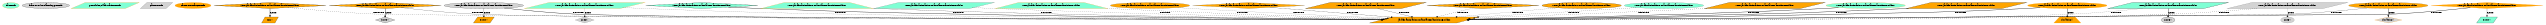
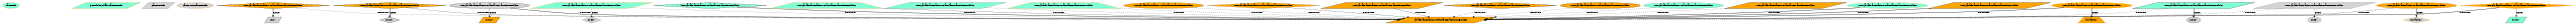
  digraph {
    fontname="DejaVu Serif"
    node [color=black fillcolor=orange fontname="DejaVu Serif" shape=parallelogram style=filled isFrameworkType=false vertexType=VARIABLE_EXPRESION]
    edge [arrowhead=dot fontname="DejaVu Serif" style=dashed]
    baseInfo [category=pattern color=darkorange fillcolor=aquamarine graphId=3797 isAnonymous=false possibleRelation=false shape=ellipse isFrameworkType="" vertexType=""]
-   frameworkRelatedTypesInfo [fillcolor=lightgrey shape=ellipse isFrameworkType="" vertexType=""]
    possibleCollaborationsInfo [color=darkorange fillcolor=aquamarine isFrameworkType="" vertexType=""]
    patternInfo [color=gray40 fillcolor=lightgrey frequency=2.0 patternRootClient=null isFrameworkType="" vertexType=""]
-   patternInstancesInfo [0="7thwheel-medaka-chan~/7thwheel-medaka-chan/medaka-chan-master/src/seventhwheel/pos/controller/MainController.java~MainController~25" 1="Maxxa-MT-common~/Maxxa-MT-common/MT-common-master/src/cz/commons/example/animation/SimpleAnimationExample.java~SimpleAnimationExample~908" color=darkorange shape=ellipse isFrameworkType="" vertexType=""]
+   patternInstancesInfo [0="7thwheel-medaka-chan~/7thwheel-medaka-chan/medaka-chan-master/src/seventhwheel/pos/controller/MainController.java~MainController~25" 1="Maxxa-MT-common~/Maxxa-MT-common/MT-common-master/src/cz/commons/example/animation/SimpleAnimationExample.java~SimpleAnimationExample~908" color=darkorange fillcolor=lightgrey shape=ellipse isFrameworkType="" vertexType=""]
    n6 [label="javafx.animation.TranslateTransitionBuilder" vertexType=FRAMEWORK_CLASS_TYPE]
    n7 [color=darkorange fillcolor=aquamarine label="VAR:javafx.animation.TranslateTransitionBuilder" shape=ellipse]
    n8 [fillcolor=aquamarine label="VAR:javafx.animation.TranslateTransitionBuilder" shape=diamond]
    n9 [color=darkorange fillcolor=aquamarine label="VAR:javafx.animation.TranslateTransitionBuilder" shape=trapezium]
    n10 [label="VAR:javafx.animation.TranslateTransitionBuilder" shape=diamond]
    n11 [fillcolor=lightgrey label="build()" shape=diamond vertexType=INSIDE_CALL]
    n12 [color=gray40 label="VAR:javafx.animation.TranslateTransitionBuilder" shape=ellipse]
    n13 [label="VAR:javafx.animation.TranslateTransitionBuilder"]
    n14 [fillcolor=lightgrey label="VAR:javafx.animation.TranslateTransitionBuilder" shape=ellipse]
    n15 [label="build()" vertexType=INSIDE_CALL]
    n16 [color=darkorange fillcolor=aquamarine label="VAR:javafx.animation.TranslateTransitionBuilder"]
    n17 [color=gray40 fillcolor=lightgrey label="node()" shape=diamond vertexType=INSIDE_CALL]
    n18 [label="VAR:javafx.animation.TranslateTransitionBuilder" shape=diamond]
    n19 [label="VAR:javafx.animation.TranslateTransitionBuilder" shape=ellipse]
    n20 [label="VAR:javafx.animation.TranslateTransitionBuilder" shape=diamond]
-   n21 [label="toX()" vertexType=INSIDE_CALL]
+   n21 [fillcolor=lightgrey label="toX()" vertexType=INSIDE_CALL]
    n22 [color=gray40 fillcolor=aquamarine label="VAR:javafx.animation.TranslateTransitionBuilder" shape=ellipse]
    n23 [label="VAR:javafx.animation.TranslateTransitionBuilder"]
    n24 [color=darkorange label="VAR:javafx.animation.TranslateTransitionBuilder" shape=ellipse]
    n25 [color=darkorange label="duration()" shape=trapezium vertexType=INSIDE_CALL]
    n26 [label="VAR:javafx.animation.TranslateTransitionBuilder"]
    n27 [fillcolor=aquamarine label="VAR:javafx.animation.TranslateTransitionBuilder"]
    n28 [fillcolor=lightgrey label="node()" shape=ellipse vertexType=INSIDE_CALL]
    n29 [color=gray40 fillcolor=lightgrey label="VAR:javafx.animation.TranslateTransitionBuilder"]
    n30 [color=gray40 fillcolor=lightgrey label="node()" shape=ellipse vertexType=INSIDE_CALL]
    n31 [color=gray40 fillcolor=aquamarine label="VAR:javafx.animation.TranslateTransitionBuilder"]
    n32 [color=gray40 label="VAR:javafx.animation.TranslateTransitionBuilder" shape=ellipse]
    n33 [color=darkorange fillcolor=lightgrey label="duration()" shape=diamond vertexType=INSIDE_CALL]
    n34 [color=darkorange fillcolor=aquamarine label="VAR:javafx.animation.TranslateTransitionBuilder" shape=trapezium]
    n35 [color=darkorange label="VAR:javafx.animation.TranslateTransitionBuilder" shape=diamond]
    n36 [fillcolor=aquamarine label="build()" vertexType=INSIDE_CALL]
    n37 [color=gray40 label="VAR:javafx.animation.TranslateTransitionBuilder" shape=diamond]
    n7 -> n6 [label=OF_TYPE style=bold]
    n8 -> n6 [arrowhead=normal label=OF_TYPE style=bold]
    n9 -> n6 [arrowhead=normal label=OF_TYPE style=solid]
    n10 -> n6 [arrowhead=normal label=OF_TYPE style=solid]
    n10 -> n11 [label=CALL style=bold]
    n12 -> n6 [label=OF_TYPE]
    n13 -> n6 [label=OF_TYPE style=solid]
    n14 -> n6 [arrowhead=normal label=OF_TYPE style=bold]
    n14 -> n15 [label=CALL style=solid]
    n16 -> n6 [arrowhead=normal label=OF_TYPE]
    n16 -> n17 [label=CALL]
    n18 -> n6 [arrowhead=normal label=OF_TYPE]
    n19 -> n6 [label=OF_TYPE]
    n20 -> n6 [arrowhead=normal label=OF_TYPE]
    n20 -> n21 [arrowhead=normal label=CALL style=bold]
    n22 -> n6 [arrowhead=normal label=OF_TYPE]
    n23 -> n6 [arrowhead=normal label=OF_TYPE]
    n24 -> n6 [label=OF_TYPE style=bold]
    n24 -> n25 [label=CALL style=bold]
    n26 -> n6 [label=OF_TYPE style=bold]
    n27 -> n6 [arrowhead=normal label=OF_TYPE]
    n27 -> n28 [label=CALL style=bold]
    n29 -> n6 [arrowhead=normal label=OF_TYPE]
    n29 -> n30 [label=CALL]
    n31 -> n6 [arrowhead=normal label=OF_TYPE]
    n32 -> n6 [label=OF_TYPE style=solid]
    n32 -> n33 [arrowhead=normal label=CALL style=bold]
    n34 -> n6 [label=OF_TYPE]
    n35 -> n6 [label=OF_TYPE style=bold]
    n35 -> n36 [arrowhead=normal label=CALL style=solid]
    n37 -> n6 [label=OF_TYPE style=solid]
  }
